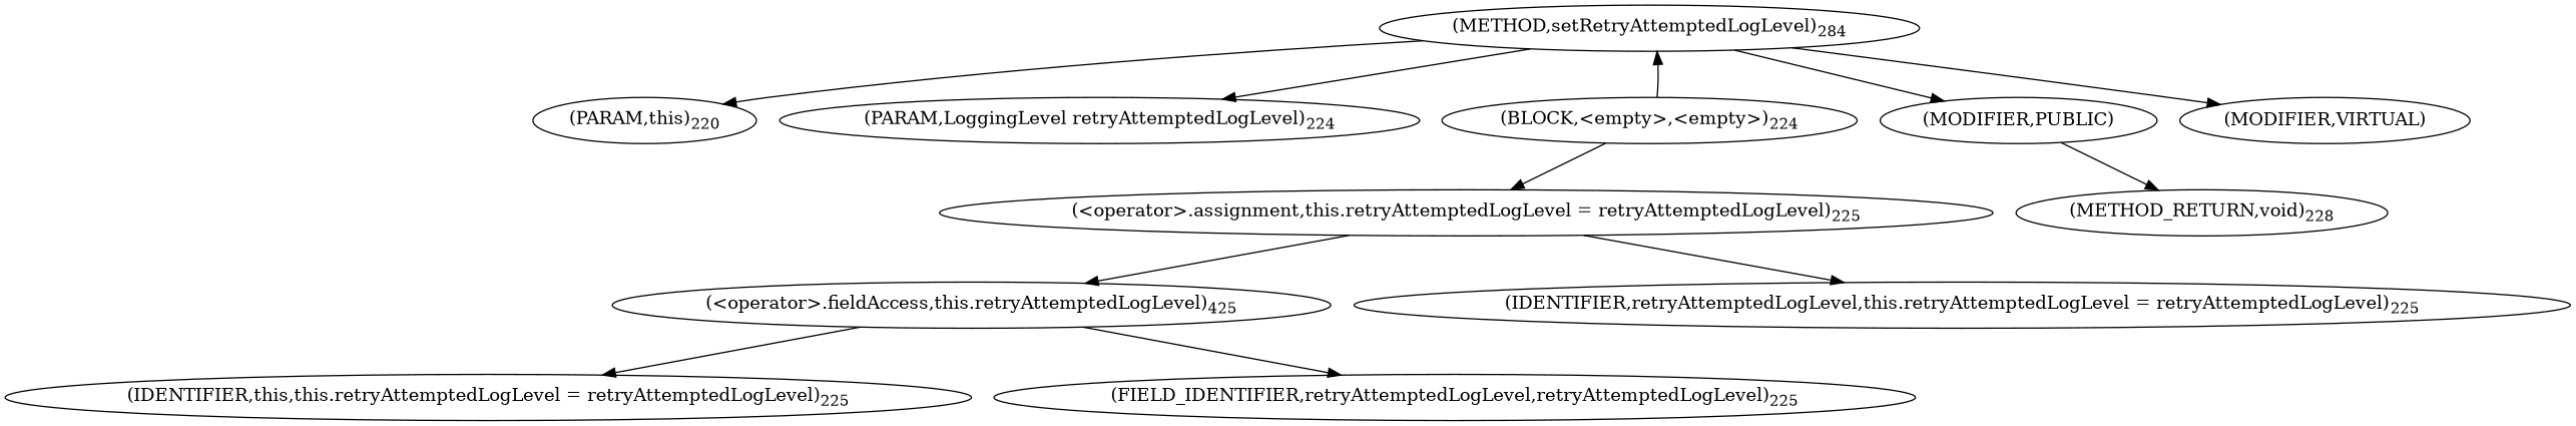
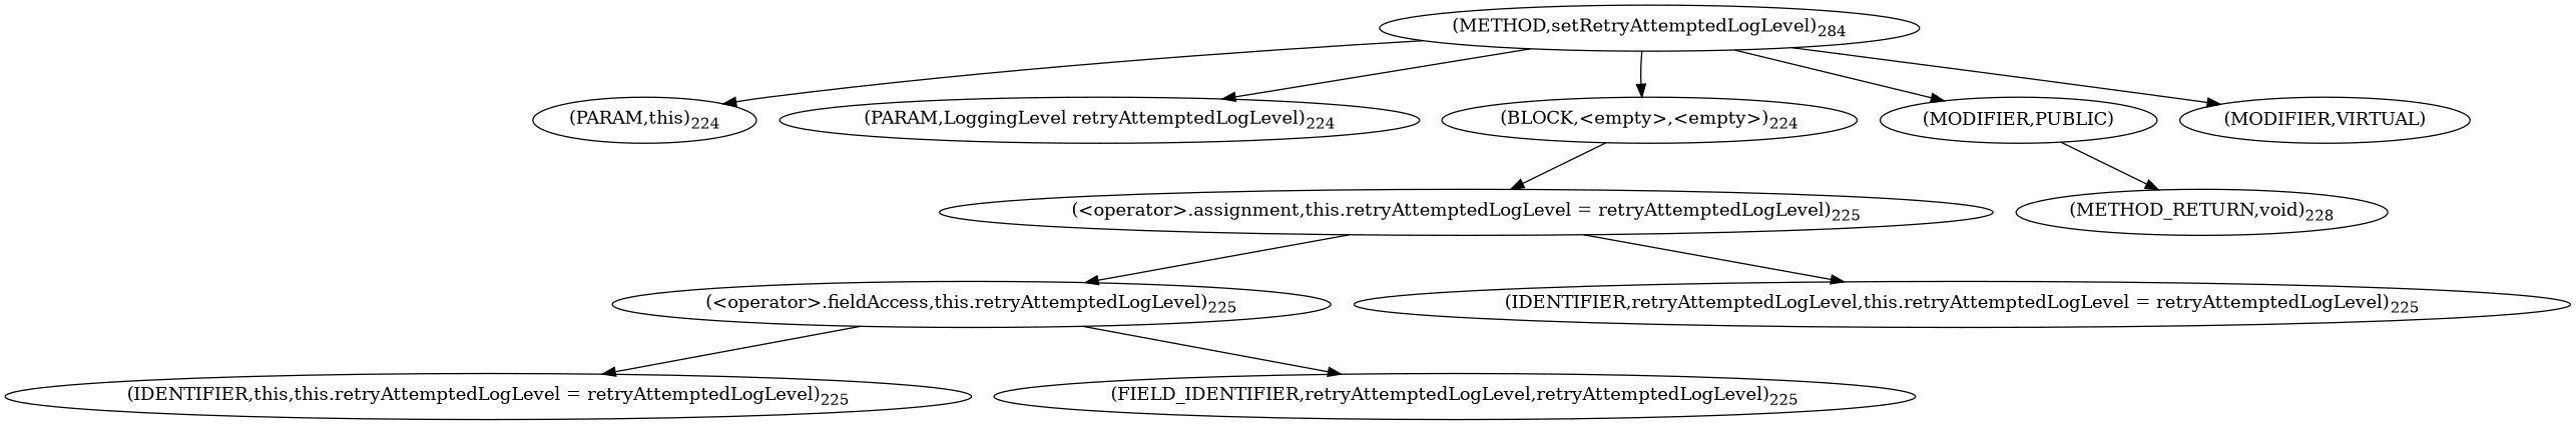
  digraph {
    n1 [label=<(METHOD,setRetryAttemptedLogLevel)<SUB>284</SUB>>]
-   n2 [label=<(PARAM,this)<SUB>220</SUB>>]
+   n2 [label=<(PARAM,this)<SUB>224</SUB>>]
    n3 [label=<(PARAM,LoggingLevel retryAttemptedLogLevel)<SUB>224</SUB>>]
    n4 [label=<(BLOCK,&lt;empty&gt;,&lt;empty&gt;)<SUB>224</SUB>>]
    n5 [label=<(MODIFIER,PUBLIC)>]
    n6 [label=<(MODIFIER,VIRTUAL)>]
    n7 [label=<(&lt;operator&gt;.assignment,this.retryAttemptedLogLevel = retryAttemptedLogLevel)<SUB>225</SUB>>]
    n8 [label=<(METHOD_RETURN,void)<SUB>228</SUB>>]
-   n9 [label=<(&lt;operator&gt;.fieldAccess,this.retryAttemptedLogLevel)<SUB>425</SUB>>]
+   n9 [label=<(&lt;operator&gt;.fieldAccess,this.retryAttemptedLogLevel)<SUB>225</SUB>>]
    n10 [label=<(IDENTIFIER,retryAttemptedLogLevel,this.retryAttemptedLogLevel = retryAttemptedLogLevel)<SUB>225</SUB>>]
    n11 [label=<(IDENTIFIER,this,this.retryAttemptedLogLevel = retryAttemptedLogLevel)<SUB>225</SUB>>]
    n12 [label=<(FIELD_IDENTIFIER,retryAttemptedLogLevel,retryAttemptedLogLevel)<SUB>225</SUB>>]
    n1 -> n2
    n1 -> n3
-   n4 -> n1
+   n1 -> n4
    n1 -> n5
    n1 -> n6
    n4 -> n7
    n5 -> n8
    n7 -> n9
    n7 -> n10
    n9 -> n11
    n9 -> n12
  }
